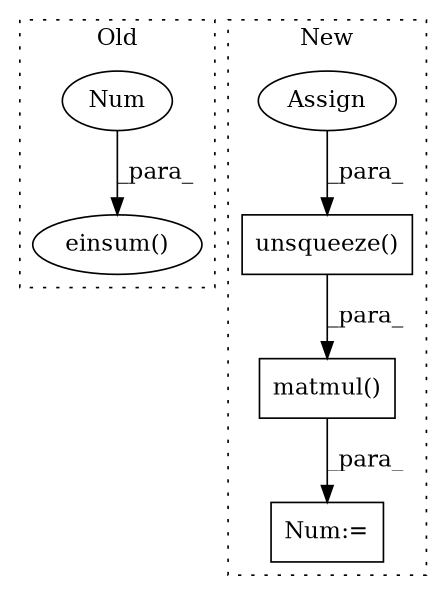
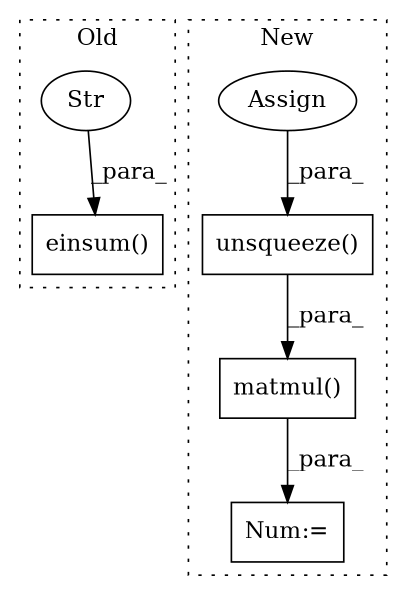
  digraph {
    node [a=75 l="13,1" shape=box]
-   n1 [label="einsum()" s="2055,2110" shape=ellipse]
-   n2 [a=66 l=19 label=Num s=2068 shape=ellipse]
+   n1 [label="einsum()" s="2055,2110"]
+   n2 [a=66 l=19 label=Str s=2068 shape=ellipse]
    n3 [l="25,1" label="unsqueeze()" s="2285,2311"]
    n4 [a=76 l=1 label=Assign s=2310 shape=ellipse]
    n5 [label="matmul()" s="2503,2525"]
    n6 [a=68 l=3 label="Num:=" s=2592]
    subgraph cluster_1 {
      label=Old
      style=dotted
      n1
      n2
    }
    subgraph cluster_2 {
      label=New
      style=dotted
      n3
      n4
      n5
      n6
    }
    n2 -> n1 [label=_para_]
    n3 -> n5 [label=_para_]
    n4 -> n3 [label=_para_]
    n5 -> n6 [label=_para_]
  }
